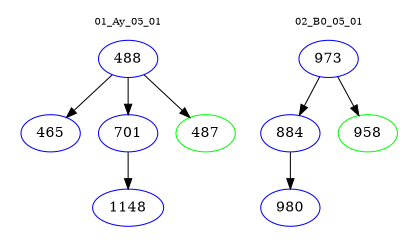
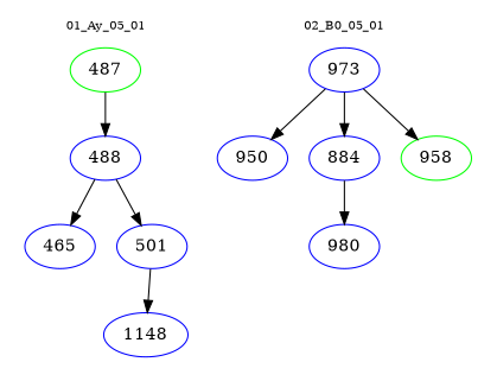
  digraph {
    node [color=blue]
    edge [color=black]
    n1 [label=488]
    n2 [label=465]
-   n3 [label=701]
+   n3 [label=501]
    n4 [color=green label=487]
    n5 [label=1148]
    n6 [label=973]
+   n7 [label=950]
    n8 [label=884]
    n9 [color=green label=958]
    n10 [label=980]
    subgraph cluster_1 {
      color=white
      fontsize=10
      label="01_Ay_05_01"
      n1
      n2
      n3
      n4
      n5
    }
    subgraph cluster_2 {
      color=white
      fontsize=10
      label="02_B0_05_01"
      n6
+     n7
      n8
      n9
      n10
    }
    n1 -> n2
    n1 -> n3
-   n1 -> n4
+   n4 -> n1
    n3 -> n5
+   n6 -> n7
    n6 -> n8
    n6 -> n9
    n8 -> n10
  }
